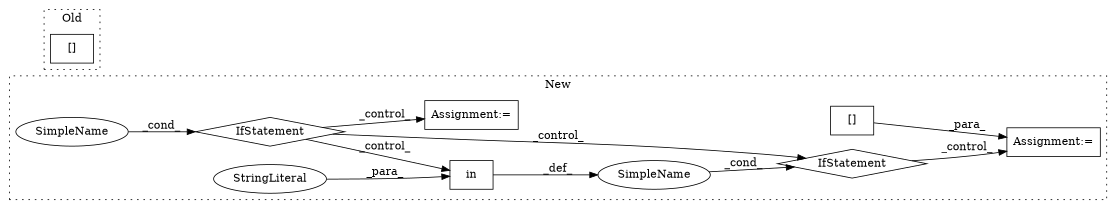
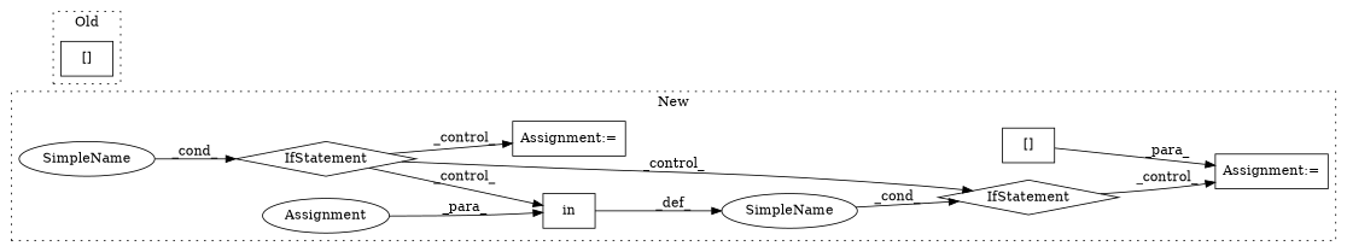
  digraph {
    rankdir=LR
    node [a=25 shape=box]
    n1 [a=105 l=25 label=in s=6488]
    n2 [l="8,2" label=IfStatement s="6343,6380" shape=diamond]
    n3 [a=42 label=SimpleName shape=ellipse]
    n4 [l="8,2" label=IfStatement s="6480,6513" shape=diamond]
    n5 [a=42 label=SimpleName shape=ellipse]
    n6 [a=7 l=1 label="Assignment:=" s=6531]
    n7 [a=2 l="17,1" label="[]" s="6532,6557"]
-   n8 [a=45 l=13 label=StringLiteral s=6488 shape=ellipse]
+   n8 [a=45 l=13 label=Assignment s=6488 shape=ellipse]
    n9 [a=7 l=1 label="Assignment:=" s=6398]
    n10 [a=2 l="8,1" label="[]" s="5581,5599"]
    subgraph cluster_1 {
      label=New
      style=dotted
      n1
      n2
      n3
      n4
      n5
      n6
      n7
      n8
      n9
    }
    subgraph cluster_2 {
      label=Old
      style=dotted
      n10
    }
    n1 -> n5 [label=_def_]
    n2 -> n1 [label=_control_]
    n2 -> n4 [label=_control_]
    n2 -> n9 [label=_control_]
    n3 -> n2 [label=_cond_]
    n4 -> n6 [label=_control_]
    n5 -> n4 [label=_cond_]
    n7 -> n6 [label=_para_]
    n8 -> n1 [label=_para_]
  }
